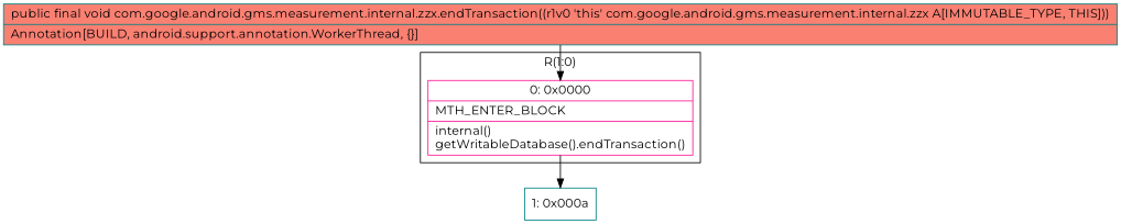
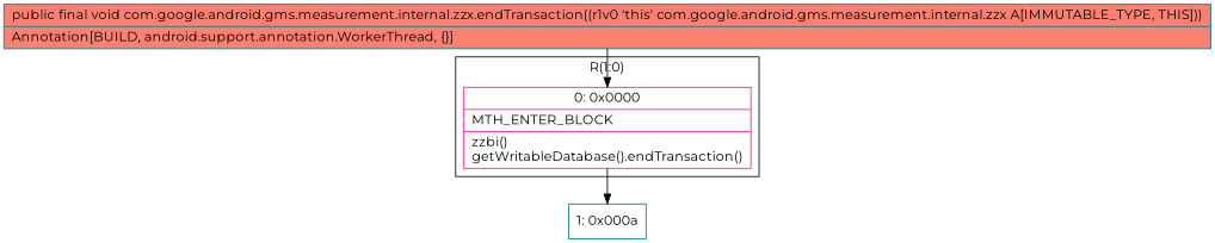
  digraph {
    fontname=Montserrat
    node [color=teal shape=record style=filled fillcolor=white fontname=Montserrat]
    edge [fontname=Montserrat]
-   n1 [color=deeppink label="{0\:\ 0x0000|MTH_ENTER_BLOCK\l|internal()\lgetWritableDatabase().endTransaction()\l}"]
+   n1 [color=deeppink label="{0\:\ 0x0000|MTH_ENTER_BLOCK\l|zzbi()\lgetWritableDatabase().endTransaction()\l}"]
    n2 [label="{1\:\ 0x000a}"]
    n3 [label="{public final void com.google.android.gms.measurement.internal.zzx.endTransaction((r1v0 'this' com.google.android.gms.measurement.internal.zzx A[IMMUTABLE_TYPE, THIS]))  | Annotation[BUILD, android.support.annotation.WorkerThread, \{\}]\l}" fillcolor=salmon]
    subgraph cluster_1 {
      label="R(1:0)"
      n1
    }
    n1 -> n2
    n3 -> n1
  }
